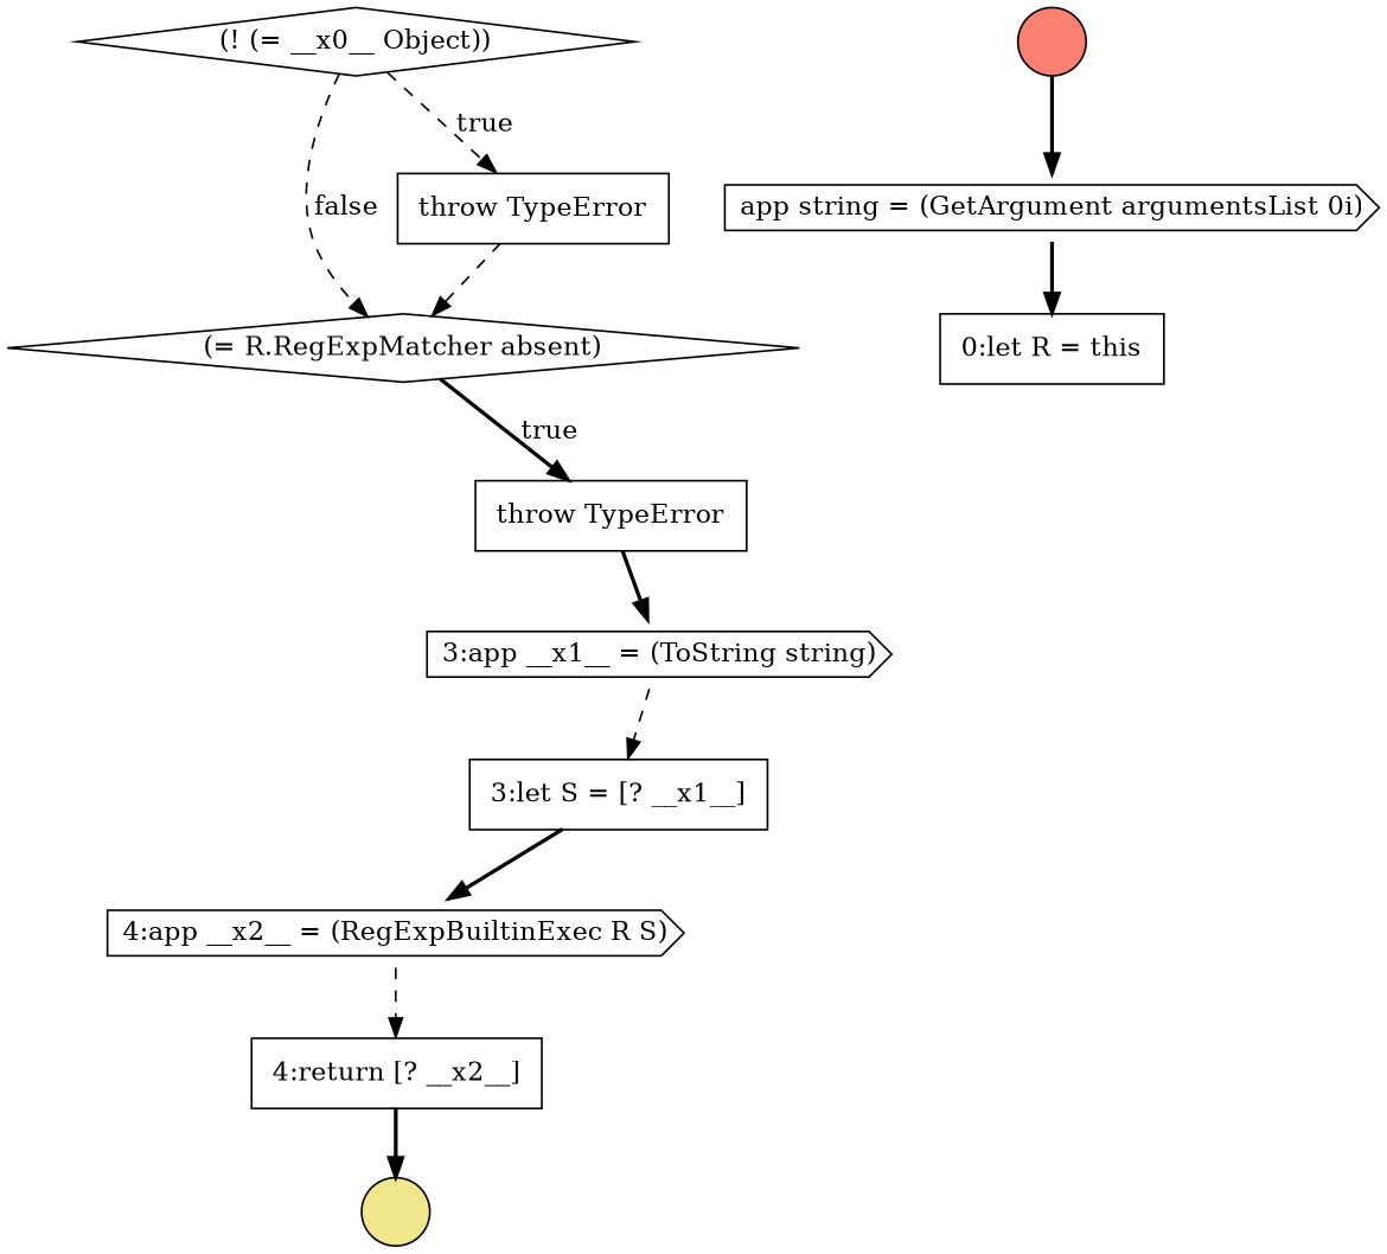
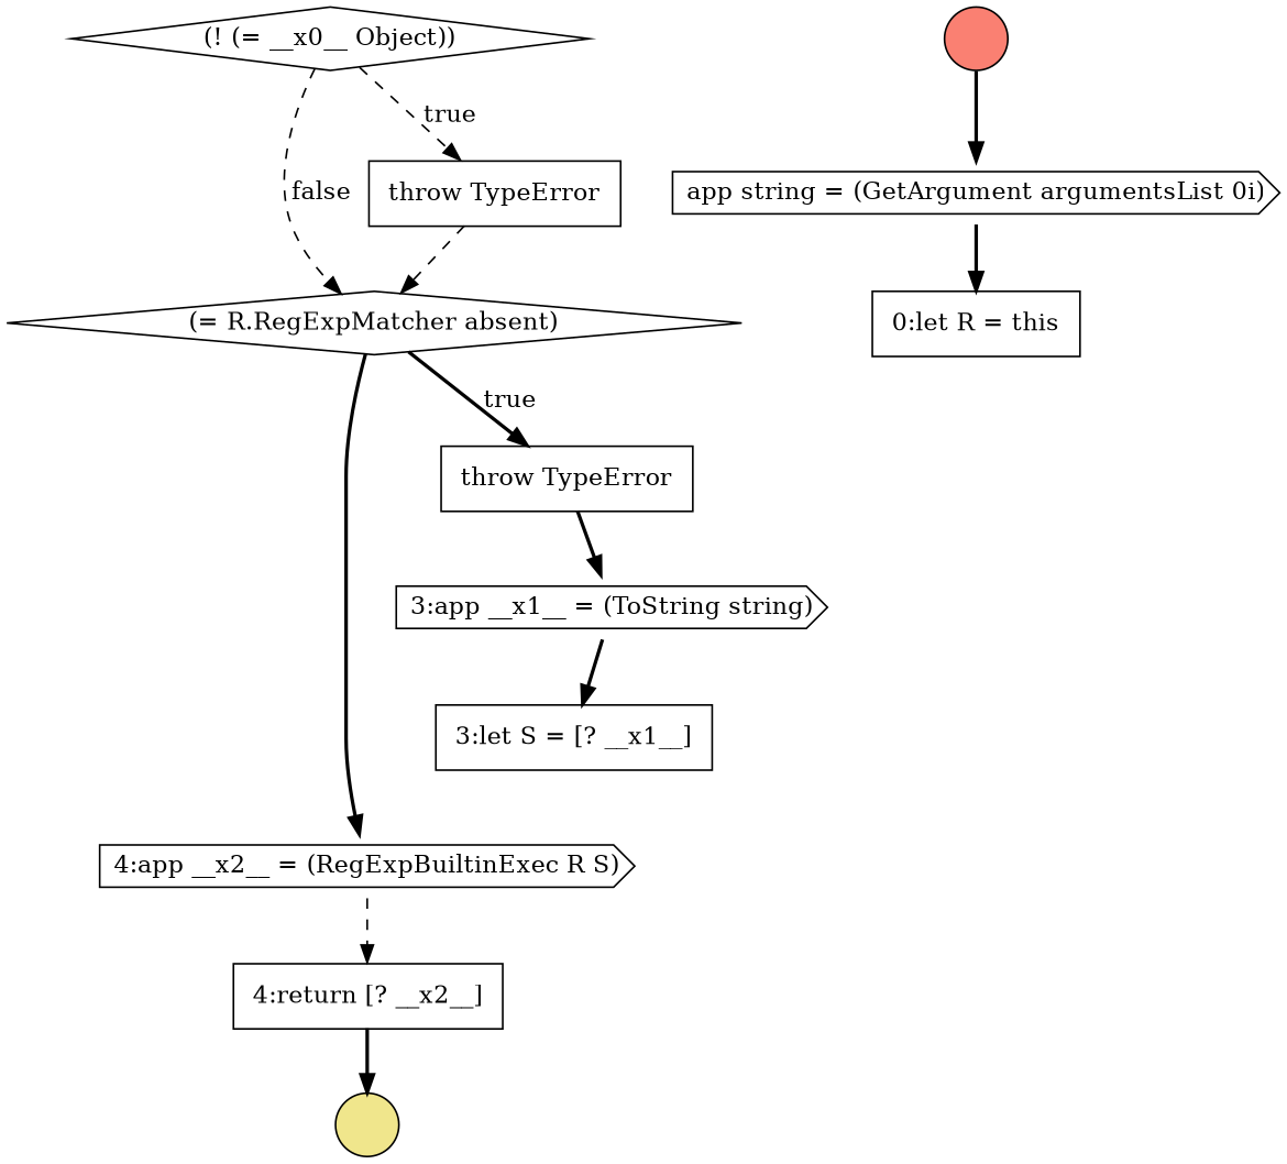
  digraph {
    node [color=black fillcolor=white shape=none style=filled]
    edge [color=black style=bold]
    n1 [label=<<font color="black">(! (= __x0__ Object))</font>> shape=diamond]
    n2 [label=<<font color="black">(= R.RegExpMatcher absent)</font>> shape=diamond]
    n3 [label=<<font color="black">     <table border="0" cellborder="1" cellspacing="0" cellpadding="10">       <tr><td align="left">throw TypeError</td></tr>     </table>   </font>> margin=0]
    n4 [label=<<font color="black">3:app __x1__ = (ToString string)</font>> shape=cds]
    n5 [label=<<font color="black">     <table border="0" cellborder="1" cellspacing="0" cellpadding="10">       <tr><td align="left">3:let S = [? __x1__]</td></tr>     </table>   </font>> margin=0]
    n6 [label=<<font color="black">4:app __x2__ = (RegExpBuiltinExec R S)</font>> shape=cds]
    n7 [label=<<font color="black">     <table border="0" cellborder="1" cellspacing="0" cellpadding="10">       <tr><td align="left">4:return [? __x2__]</td></tr>     </table>   </font>> margin=0]
    n8 [label=<<font color="black">     <table border="0" cellborder="1" cellspacing="0" cellpadding="10">       <tr><td align="left">throw TypeError</td></tr>     </table>   </font>> margin=0]
    n9 [fillcolor=khaki label=" " shape=circle]
    n10 [label=<<font color="black">app string = (GetArgument argumentsList 0i)</font>> shape=cds]
    n11 [label=<<font color="black">     <table border="0" cellborder="1" cellspacing="0" cellpadding="10">       <tr><td align="left">0:let R = this</td></tr>     </table>   </font>> margin=0]
    n12 [fillcolor=salmon label=" " shape=circle]
    n1 -> n2 [label=<<font color="black">false</font>> style=dashed]
    n1 -> n3 [label=<<font color="black">true</font>> style=dashed]
    n2 -> n8 [label=<<font color="black">true</font>>]
    n3 -> n2 [style=dashed]
-   n4 -> n5 [style=dashed]
-   n5 -> n6
+   n4 -> n5
+   n2 -> n6
    n6 -> n7 [style=dashed]
    n7 -> n9
    n8 -> n4
    n10 -> n11
    n12 -> n10
  }
